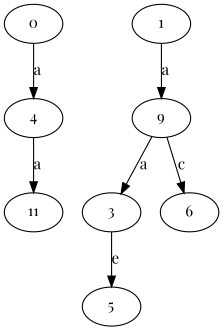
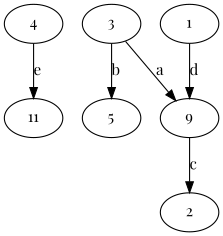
  strict digraph {
    fontname="Playfair Display"
    node [fontname="Playfair Display"]
    edge [fontname="Playfair Display"]
    n1 [label=4]
    11
    3
    5
-   0
    9
-   6
+   6 [label=2]
    1
-   n1 -> 11 [label=a]
-   3 -> 5 [label=e]
-   0 -> n1 [label=a]
-   9 -> 3 [label=a]
+   n1 -> 11 [label=e]
+   3 -> 5 [label=b]
+   3 -> 9 [label=a]
    9 -> 6 [label=c]
-   1 -> 9 [label=a]
+   1 -> 9 [label=d]
  }
